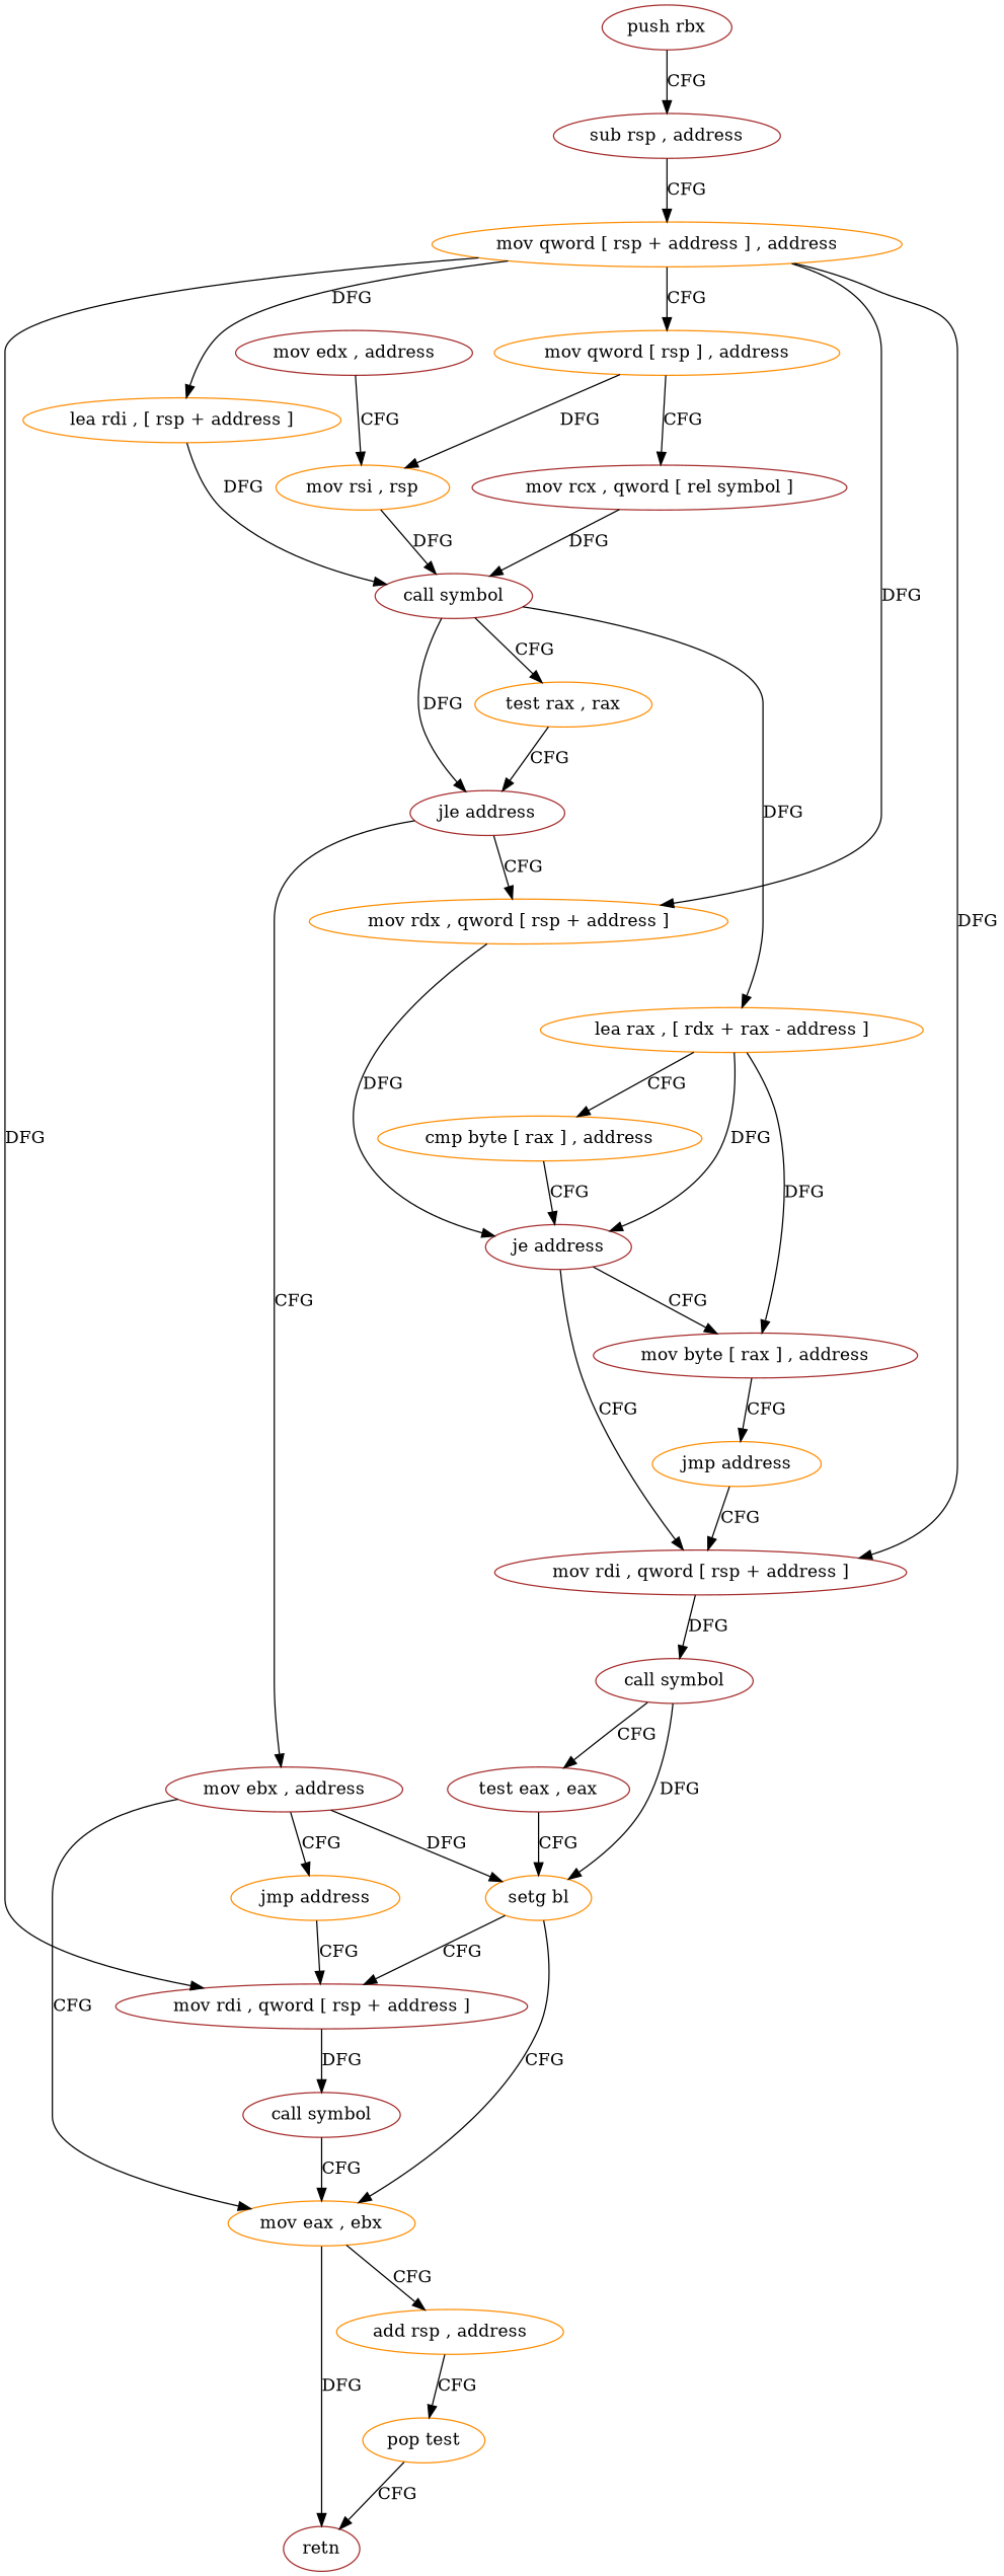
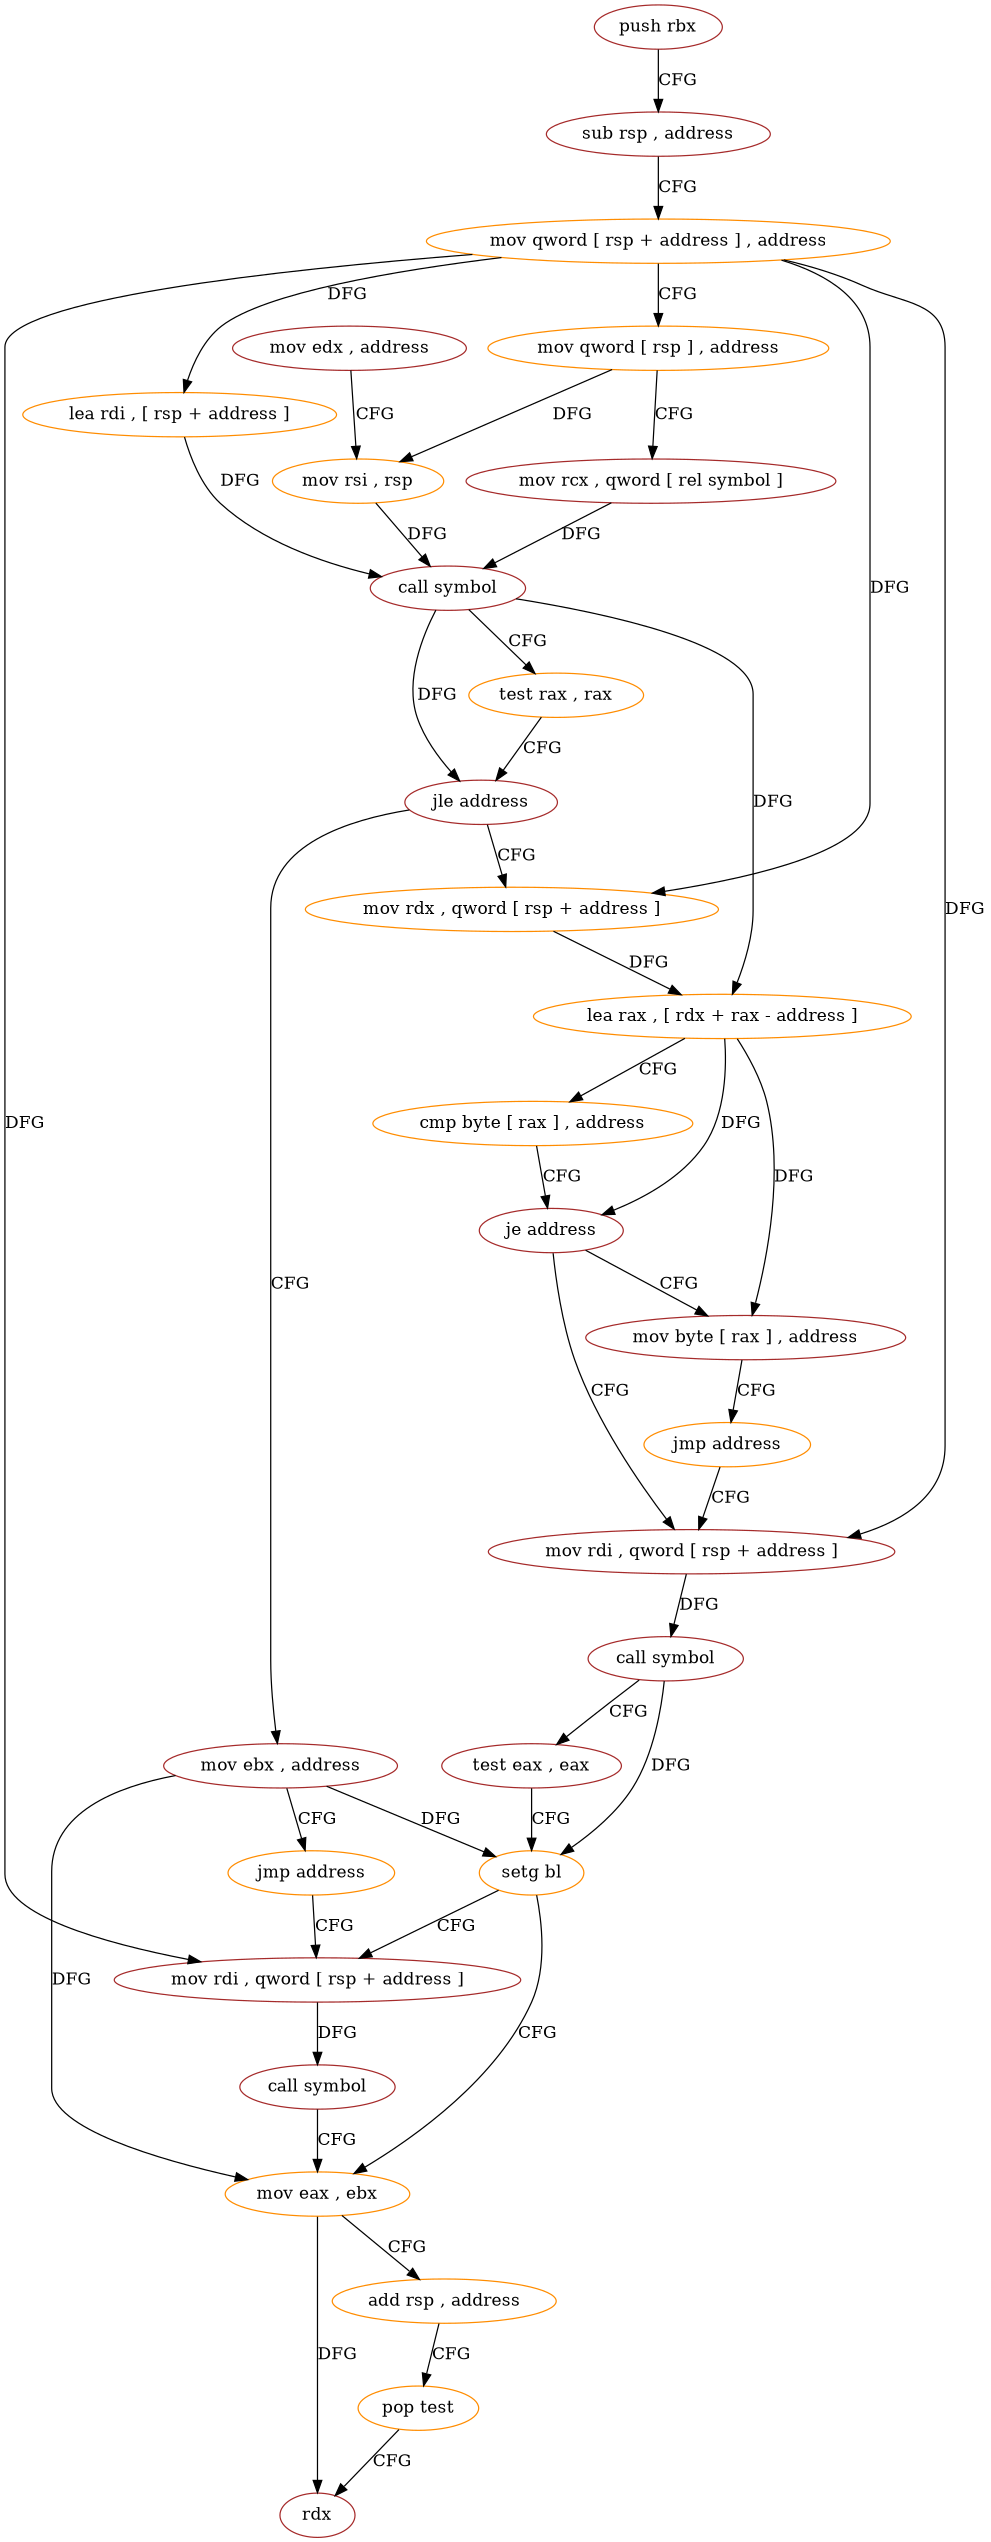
  digraph {
    node [color=brown]
    n1 [label="push rbx"]
    n2 [label="sub rsp , address"]
    n3 [color=darkorange label="mov qword [ rsp + address ] , address"]
    n4 [color=darkorange label="mov qword [ rsp ] , address"]
    n5 [color=darkorange label="lea rdi , [ rsp + address ]"]
    n6 [color=darkorange label="mov rdx , qword [ rsp + address ]"]
    n7 [label="mov rdi , qword [ rsp + address ]"]
    n8 [label="mov rdi , qword [ rsp + address ]"]
    n9 [label="mov rcx , qword [ rel symbol ]"]
    n10 [color=darkorange label="mov rsi , rsp"]
    n11 [label="call symbol"]
    n12 [color=darkorange label="lea rax , [ rdx + rax - address ]"]
    n13 [label="call symbol"]
    n14 [label="call symbol"]
    n15 [label="mov edx , address"]
    n16 [color=darkorange label="test rax , rax"]
    n17 [label="jle address"]
    n18 [label="mov ebx , address"]
    n19 [color=darkorange label="cmp byte [ rax ] , address"]
    n20 [label="je address"]
    n21 [label="mov byte [ rax ] , address"]
    n22 [color=darkorange label="jmp address"]
    n23 [color=darkorange label="mov eax , ebx"]
    n24 [color=darkorange label="setg bl"]
    n25 [color=darkorange label="add rsp , address"]
-   n26 [label=retn]
+   n26 [label=rdx]
    n27 [color=darkorange label="jmp address"]
    n28 [label="test eax , eax"]
    n29 [color=darkorange label="pop test"]
    n1 -> n2 [label=CFG]
    n2 -> n3 [label=CFG]
    n3 -> n4 [label=CFG]
    n3 -> n5 [label=DFG]
    n3 -> n6 [label=DFG]
    n3 -> n7 [label=DFG]
    n3 -> n8 [label=DFG]
    n4 -> n9 [label=CFG]
    n4 -> n10 [label=DFG]
    n5 -> n11 [label=DFG]
-   n6 -> n20 [label=DFG]
+   n6 -> n12 [label=DFG]
    n7 -> n13 [label=DFG]
    n8 -> n14 [label=DFG]
    n9 -> n11 [label=DFG]
    n10 -> n11 [label=DFG]
    n11 -> n12 [label=DFG]
    n11 -> n16 [label=CFG]
    n11 -> n17 [label=DFG]
    n12 -> n19 [label=CFG]
    n12 -> n20 [label=DFG]
    n12 -> n21 [label=DFG]
    n13 -> n23 [label=CFG]
    n14 -> n24 [label=DFG]
    n14 -> n28 [label=CFG]
    n15 -> n10 [label=CFG]
    n16 -> n17 [label=CFG]
    n17 -> n6 [label=CFG]
    n17 -> n18 [label=CFG]
    n18 -> n22 [label=CFG]
-   n18 -> n23 [label=CFG]
+   n18 -> n23 [label=DFG]
    n18 -> n24 [label=DFG]
    n19 -> n20 [label=CFG]
    n20 -> n8 [label=CFG]
    n20 -> n21 [label=CFG]
    n21 -> n27 [label=CFG]
    n22 -> n7 [label=CFG]
    n23 -> n25 [label=CFG]
    n23 -> n26 [label=DFG]
    n24 -> n7 [label=CFG]
    n24 -> n23 [label=CFG]
    n25 -> n29 [label=CFG]
    n27 -> n8 [label=CFG]
    n28 -> n24 [label=CFG]
    n29 -> n26 [label=CFG]
  }
